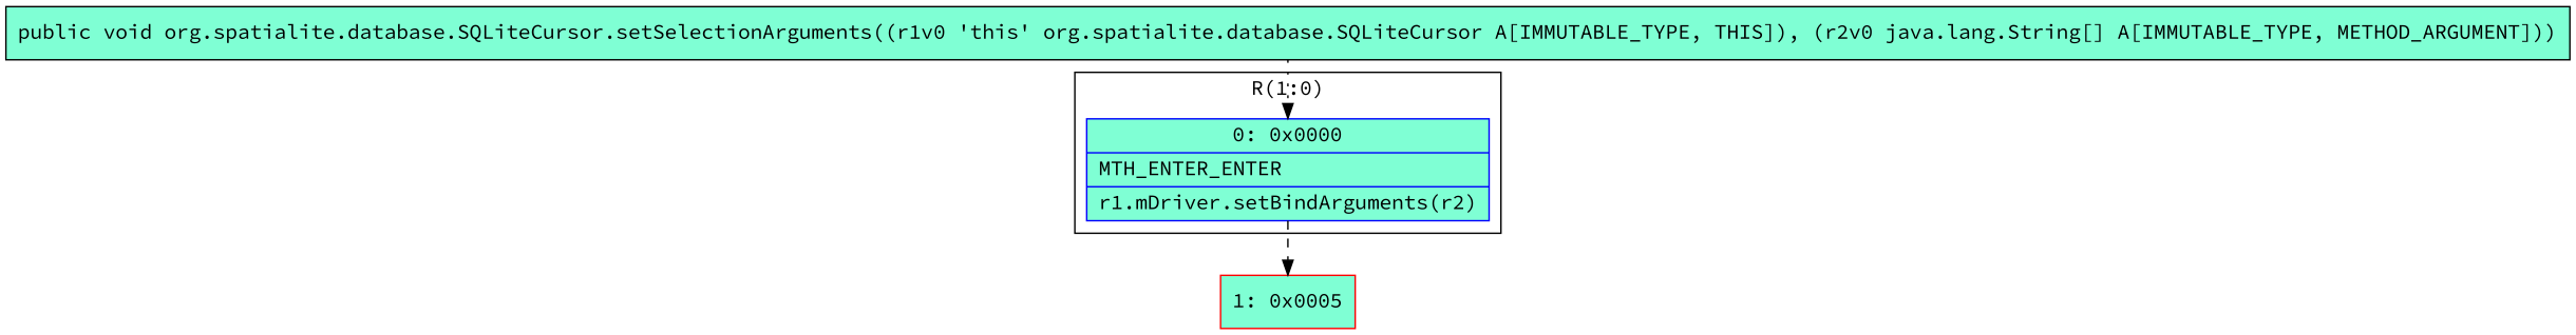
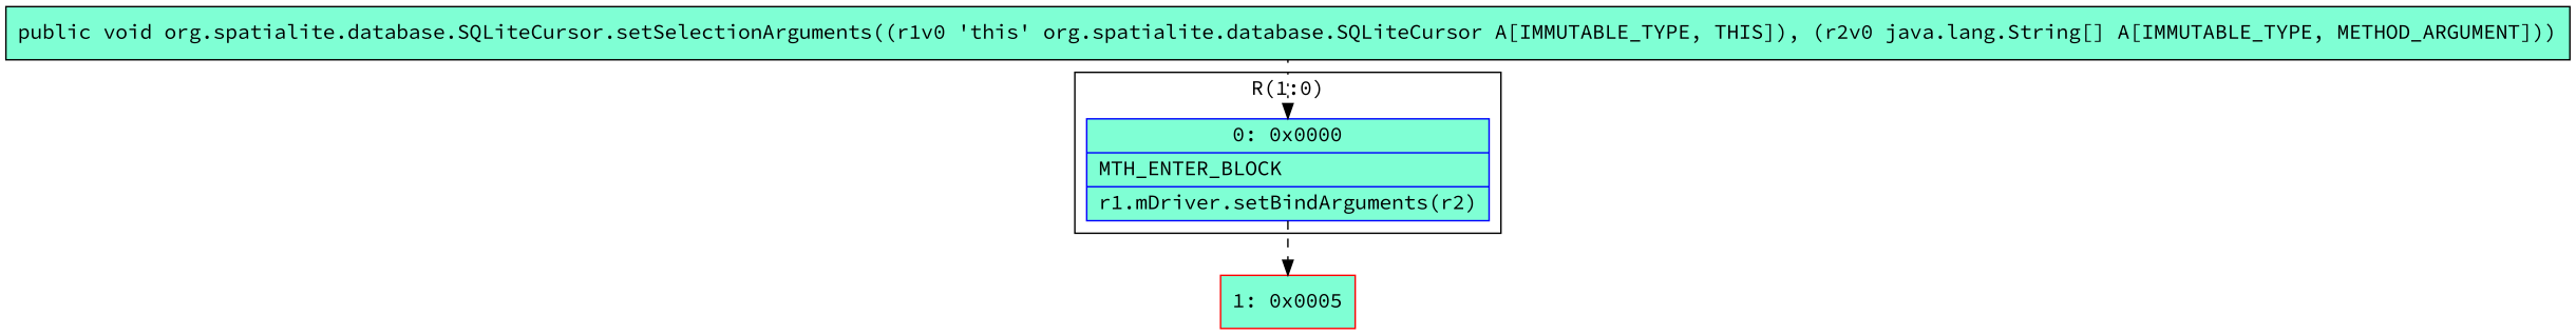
  digraph {
    fontname="Source Code Pro"
    node [shape=record style=filled fillcolor=aquamarine fontname="Source Code Pro"]
    edge [fontname="Source Code Pro"]
-   n1 [color=blue label="{0\:\ 0x0000|MTH_ENTER_ENTER\l|r1.mDriver.setBindArguments(r2)\l}"]
+   n1 [color=blue label="{0\:\ 0x0000|MTH_ENTER_BLOCK\l|r1.mDriver.setBindArguments(r2)\l}"]
    n2 [color=red label="{1\:\ 0x0005}"]
    n3 [label="{public void org.spatialite.database.SQLiteCursor.setSelectionArguments((r1v0 'this' org.spatialite.database.SQLiteCursor A[IMMUTABLE_TYPE, THIS]), (r2v0 java.lang.String[] A[IMMUTABLE_TYPE, METHOD_ARGUMENT])) }"]
    subgraph cluster_1 {
      label="R(1:0)"
      n1
    }
    n1 -> n2 [style=dashed]
    n3 -> n1 [style=dotted]
  }
